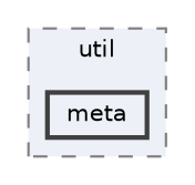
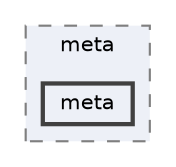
  digraph {
    compound=true
    n1 [color=grey25 fillcolor="#edf0f7" fontname=Helvetica fontsize=10 height=0.2 label=meta shape=box style="filled,bold" width=0.4]
    subgraph cluster_1 {
      bgcolor="#edf0f7"
      fontname=Helvetica
      fontsize=10
-     label=util
+     label=meta
      pencolor=grey50
      style="filled,dashed"
      n1
    }
  }
